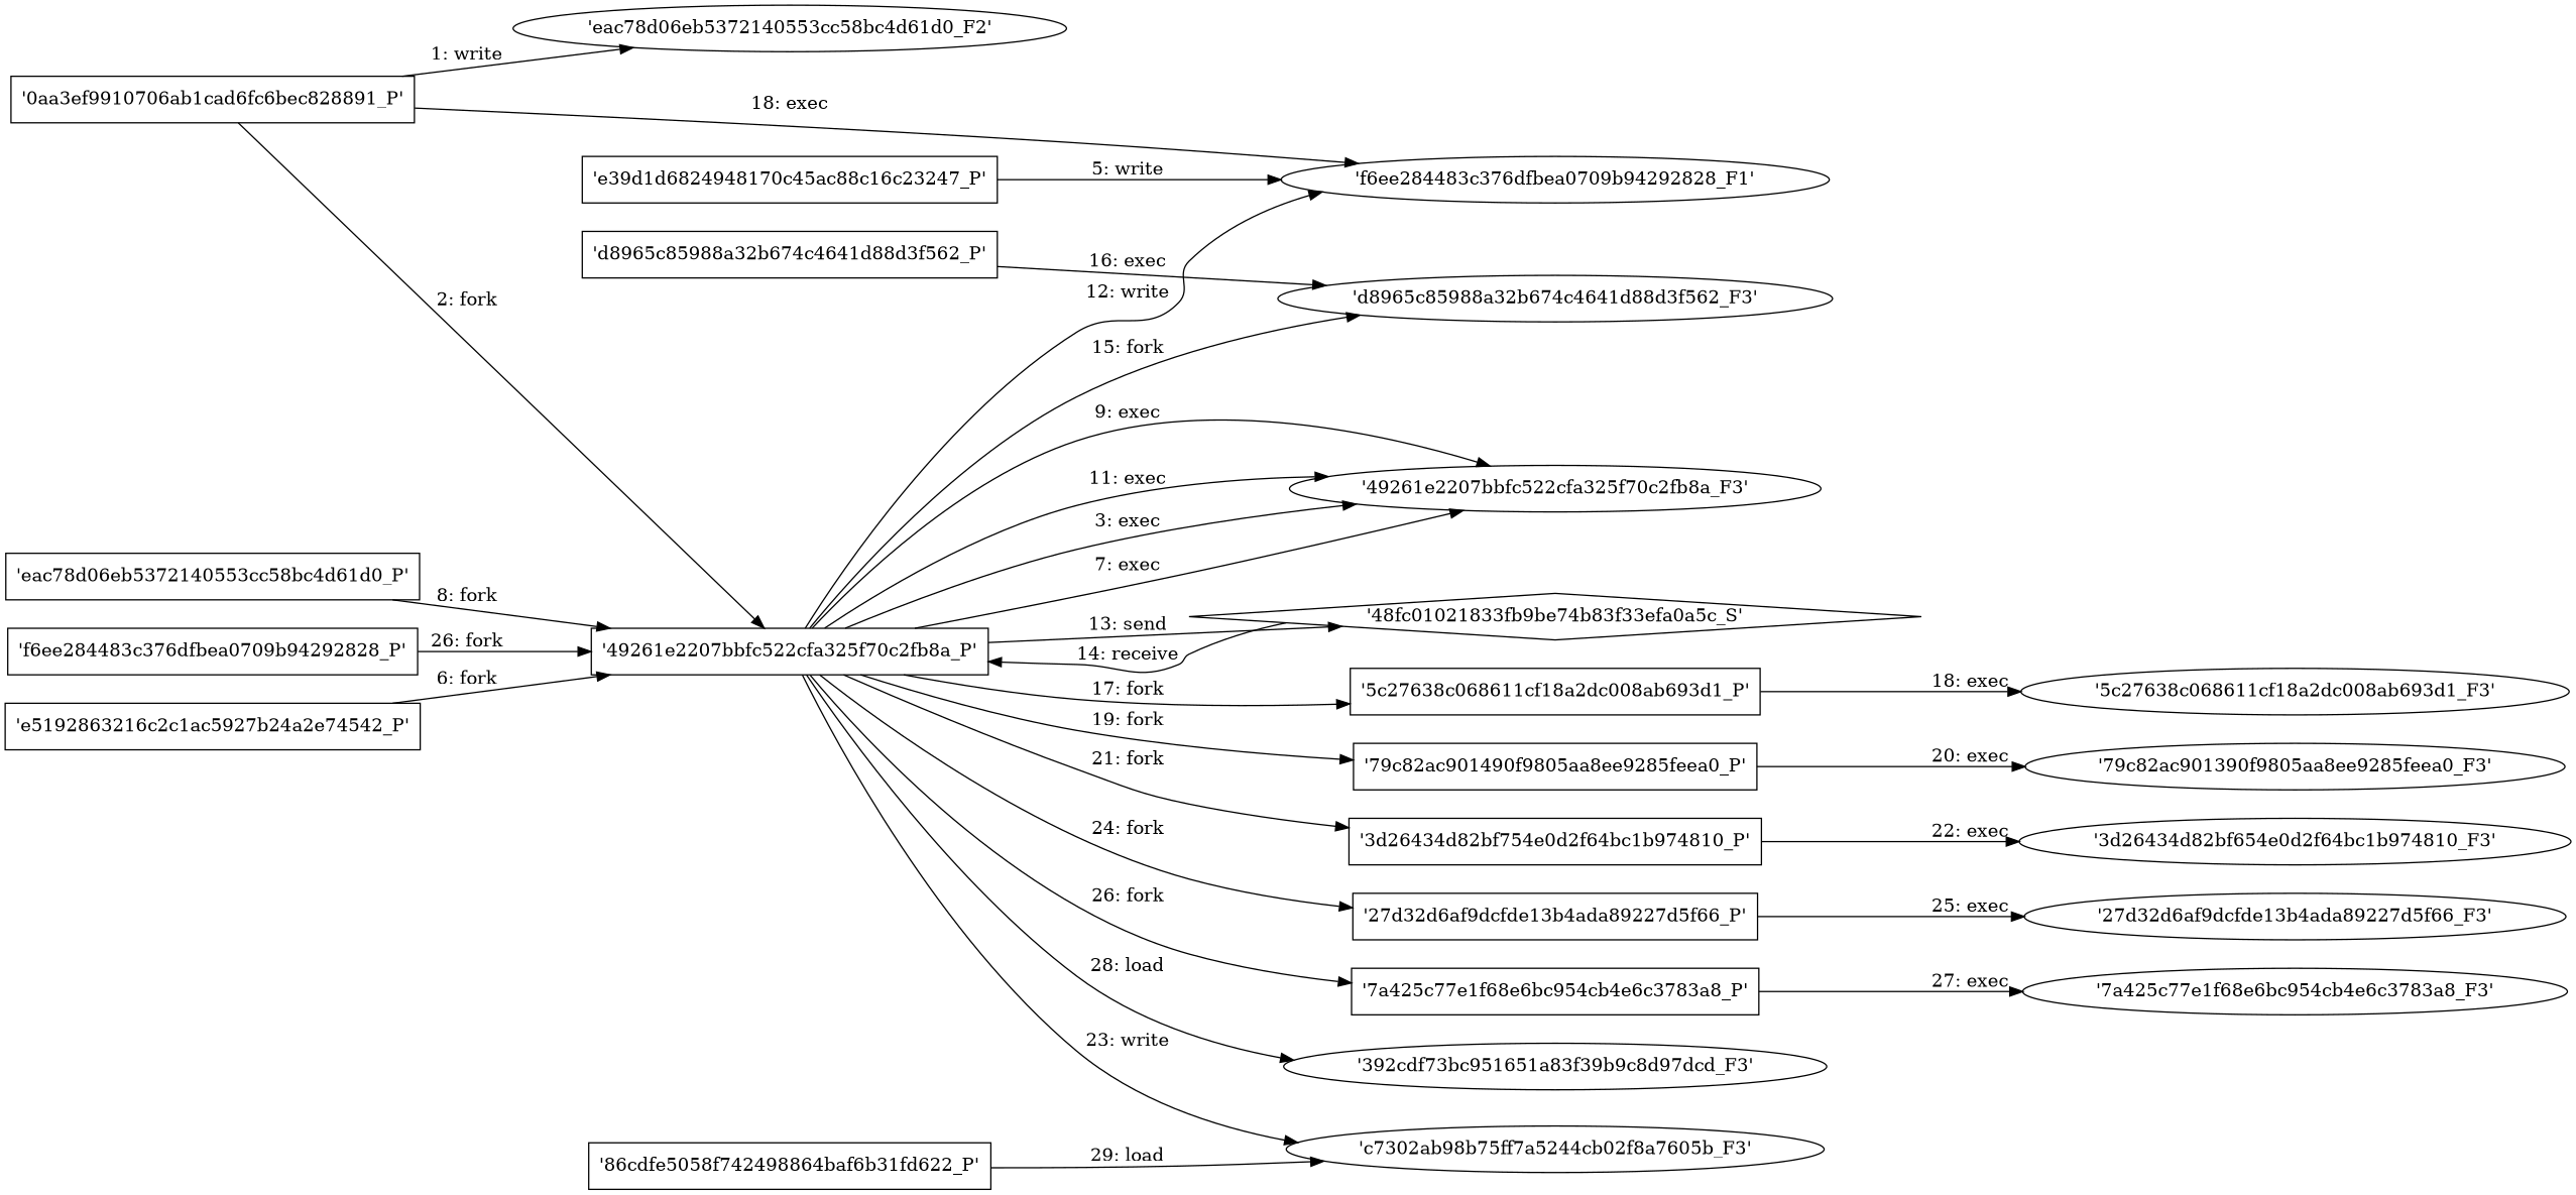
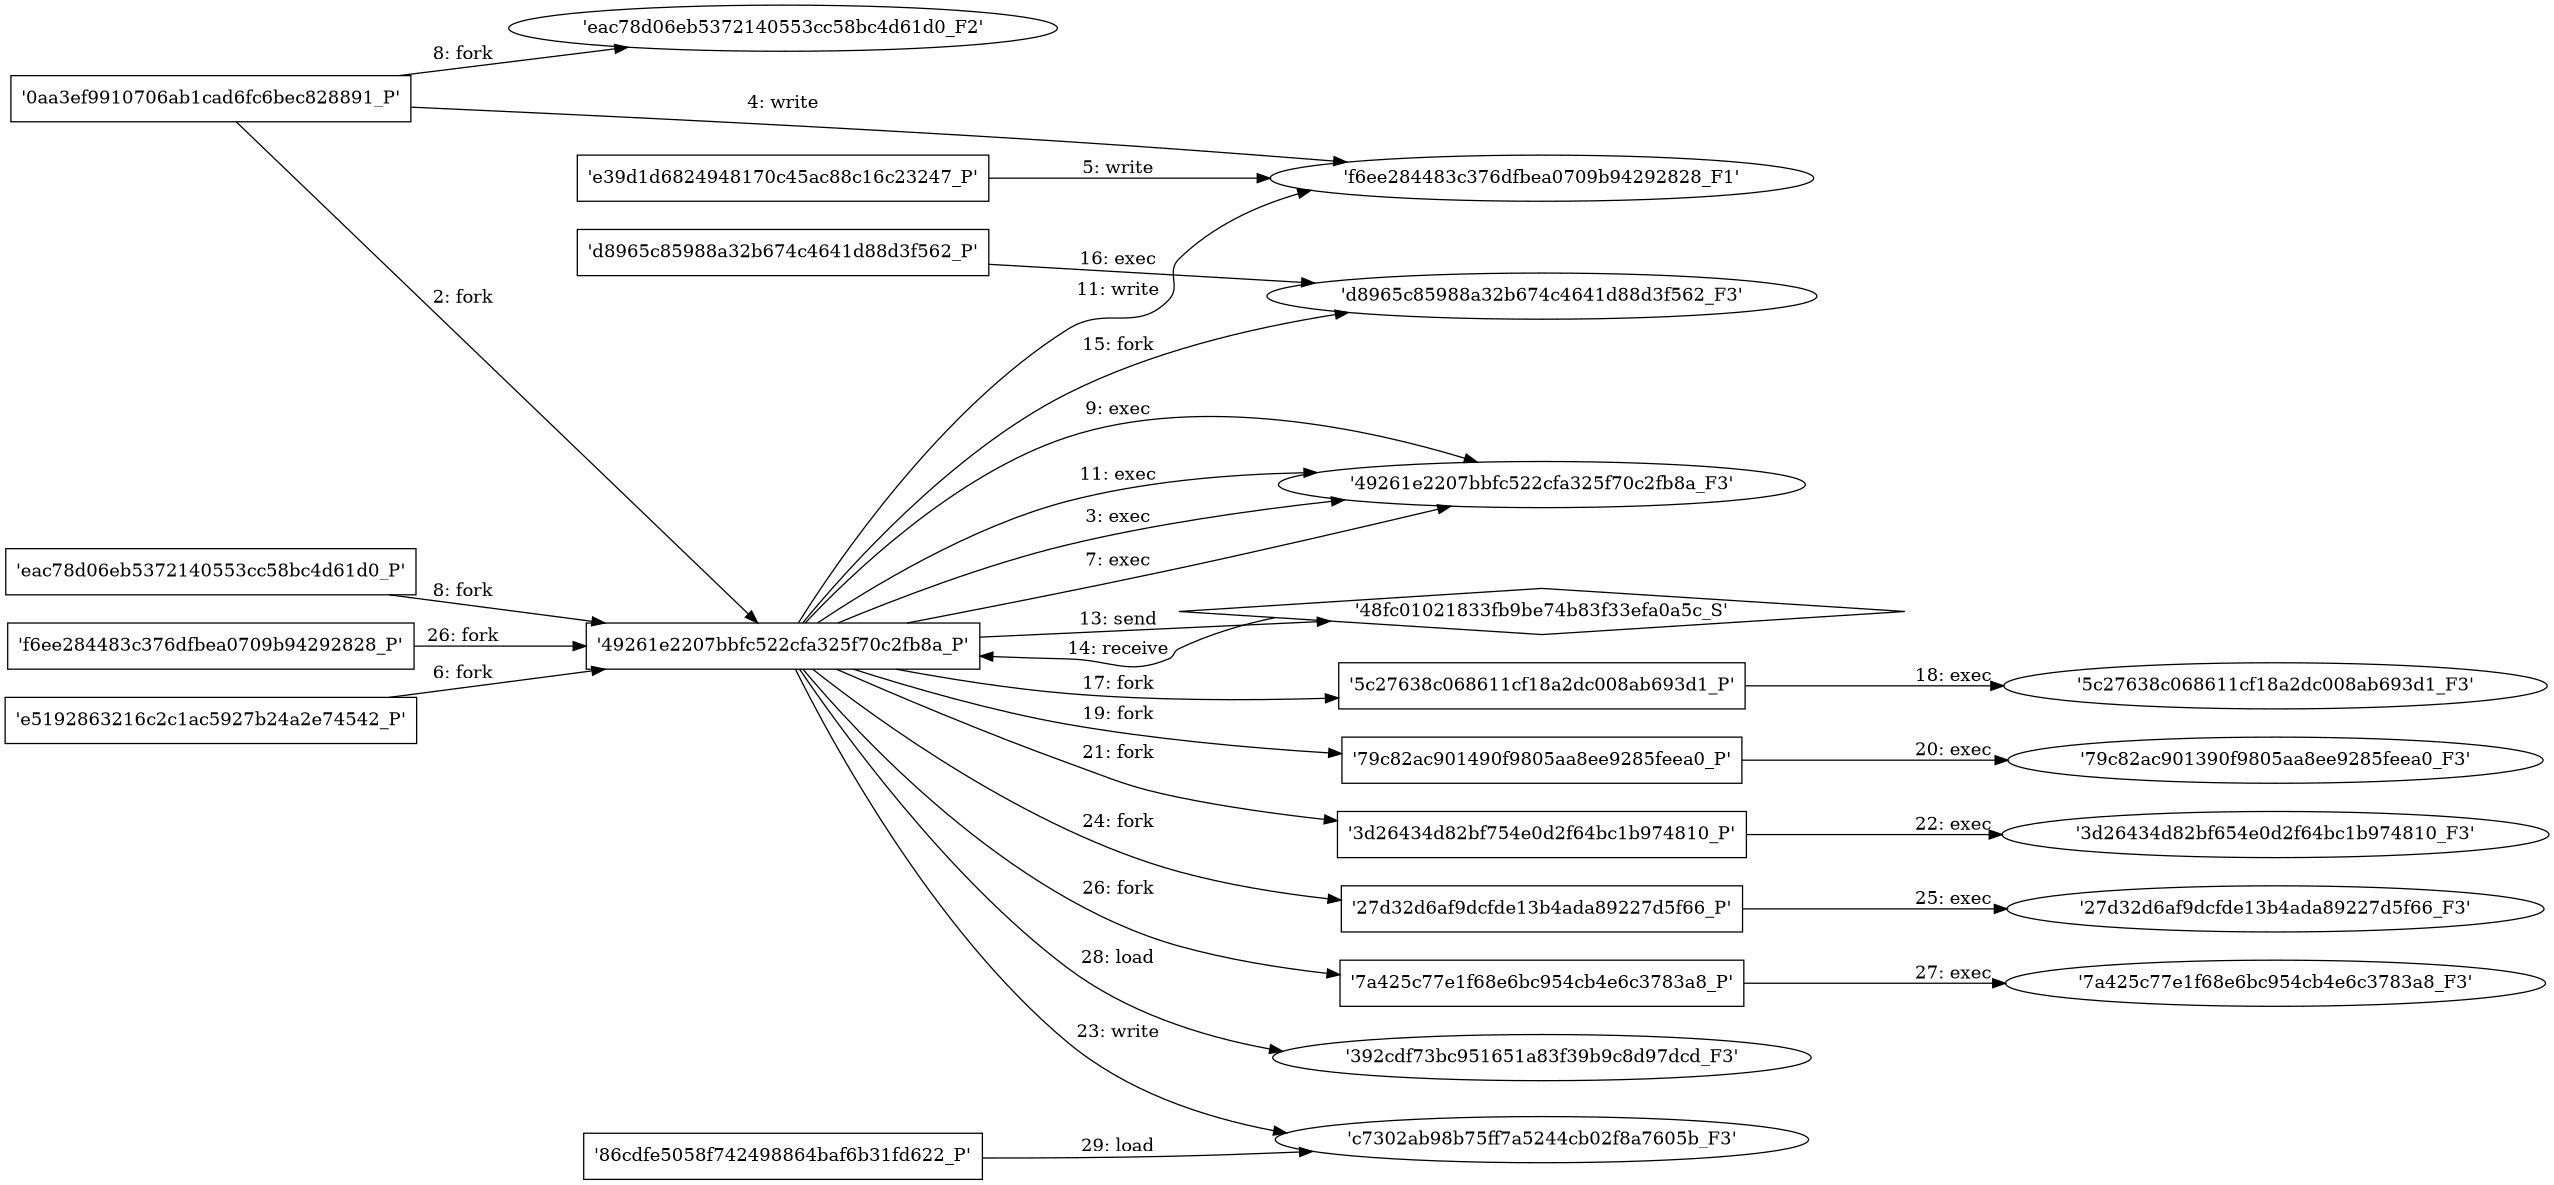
  digraph {
    engine=neato
    fixedsize=false
    fontsize=10
    nodesep=0.3
    rankdir=LR
    ranksep=0
    splines=true
    node [node_type=Process shape=box]
    "'eac78d06eb5372140553cc58bc4d61d0_F2'" [node_type=file shape=ellipse]
    "'0aa3ef9910706ab1cad6fc6bec828891_P'"
    "'49261e2207bbfc522cfa325f70c2fb8a_P'"
    "'f6ee284483c376dfbea0709b94292828_F1'" [node_type=file shape=ellipse]
    "'49261e2207bbfc522cfa325f70c2fb8a_F3'" [node_type=File shape=ellipse]
    "'48fc01021833fb9be74b83f33efa0a5c_S'" [node_type=Socket shape=diamond]
    "'5c27638c068611cf18a2dc008ab693d1_P'"
    "'79c82ac901490f9805aa8ee9285feea0_P'"
    n9 [label="'3d26434d82bf754e0d2f64bc1b974810_P'"]
    "'c7302ab98b75ff7a5244cb02f8a7605b_F3'" [node_type=file shape=ellipse]
    "'27d32d6af9dcfde13b4ada89227d5f66_P'"
    "'7a425c77e1f68e6bc954cb4e6c3783a8_P'"
    "'392cdf73bc951651a83f39b9c8d97dcd_F3'" [node_type=file shape=ellipse]
    "'d8965c85988a32b674c4641d88d3f562_F3'" [node_type=File shape=ellipse]
    "'d8965c85988a32b674c4641d88d3f562_P'"
    "'5c27638c068611cf18a2dc008ab693d1_F3'" [node_type=File shape=ellipse]
    n17 [label="'79c82ac901390f9805aa8ee9285feea0_F3'" node_type=File shape=ellipse]
    "'3d26434d82bf654e0d2f64bc1b974810_F3'" [node_type=File shape=ellipse]
    "'27d32d6af9dcfde13b4ada89227d5f66_F3'" [node_type=File shape=ellipse]
    "'7a425c77e1f68e6bc954cb4e6c3783a8_F3'" [node_type=File shape=ellipse]
    "'e39d1d6824948170c45ac88c16c23247_P'"
    "'e5192863216c2c1ac5927b24a2e74542_P'"
    "'eac78d06eb5372140553cc58bc4d61d0_P'"
    "'f6ee284483c376dfbea0709b94292828_P'"
    "'86cdfe5058f742498864baf6b31fd622_P'"
-   "'0aa3ef9910706ab1cad6fc6bec828891_P'" -> "'eac78d06eb5372140553cc58bc4d61d0_F2'" [label="1: write"]
+   "'0aa3ef9910706ab1cad6fc6bec828891_P'" -> "'eac78d06eb5372140553cc58bc4d61d0_F2'" [label="8: fork"]
    "'0aa3ef9910706ab1cad6fc6bec828891_P'" -> "'49261e2207bbfc522cfa325f70c2fb8a_P'" [label="2: fork"]
-   "'0aa3ef9910706ab1cad6fc6bec828891_P'" -> "'f6ee284483c376dfbea0709b94292828_F1'" [label="18: exec"]
-   "'49261e2207bbfc522cfa325f70c2fb8a_P'" -> "'f6ee284483c376dfbea0709b94292828_F1'" [label="12: write"]
+   "'0aa3ef9910706ab1cad6fc6bec828891_P'" -> "'f6ee284483c376dfbea0709b94292828_F1'" [label="4: write"]
+   "'49261e2207bbfc522cfa325f70c2fb8a_P'" -> "'f6ee284483c376dfbea0709b94292828_F1'" [label="11: write"]
    "'49261e2207bbfc522cfa325f70c2fb8a_P'" -> "'49261e2207bbfc522cfa325f70c2fb8a_F3'" [label="3: exec"]
    "'49261e2207bbfc522cfa325f70c2fb8a_P'" -> "'49261e2207bbfc522cfa325f70c2fb8a_F3'" [label="7: exec"]
    "'49261e2207bbfc522cfa325f70c2fb8a_P'" -> "'49261e2207bbfc522cfa325f70c2fb8a_F3'" [label="9: exec"]
    "'49261e2207bbfc522cfa325f70c2fb8a_P'" -> "'49261e2207bbfc522cfa325f70c2fb8a_F3'" [label="11: exec"]
    "'49261e2207bbfc522cfa325f70c2fb8a_P'" -> "'48fc01021833fb9be74b83f33efa0a5c_S'" [label="13: send"]
    "'49261e2207bbfc522cfa325f70c2fb8a_P'" -> "'5c27638c068611cf18a2dc008ab693d1_P'" [label="17: fork"]
    "'49261e2207bbfc522cfa325f70c2fb8a_P'" -> "'79c82ac901490f9805aa8ee9285feea0_P'" [label="19: fork"]
    "'49261e2207bbfc522cfa325f70c2fb8a_P'" -> n9 [label="21: fork"]
    "'49261e2207bbfc522cfa325f70c2fb8a_P'" -> "'c7302ab98b75ff7a5244cb02f8a7605b_F3'" [label="23: write"]
    "'49261e2207bbfc522cfa325f70c2fb8a_P'" -> "'27d32d6af9dcfde13b4ada89227d5f66_P'" [label="24: fork"]
    "'49261e2207bbfc522cfa325f70c2fb8a_P'" -> "'7a425c77e1f68e6bc954cb4e6c3783a8_P'" [label="26: fork"]
    "'49261e2207bbfc522cfa325f70c2fb8a_P'" -> "'392cdf73bc951651a83f39b9c8d97dcd_F3'" [label="28: load"]
    "'49261e2207bbfc522cfa325f70c2fb8a_P'" -> "'d8965c85988a32b674c4641d88d3f562_F3'" [label="15: fork"]
    "'48fc01021833fb9be74b83f33efa0a5c_S'" -> "'49261e2207bbfc522cfa325f70c2fb8a_P'" [label="14: receive"]
    "'5c27638c068611cf18a2dc008ab693d1_P'" -> "'5c27638c068611cf18a2dc008ab693d1_F3'" [label="18: exec"]
    "'79c82ac901490f9805aa8ee9285feea0_P'" -> n17 [label="20: exec"]
    n9 -> "'3d26434d82bf654e0d2f64bc1b974810_F3'" [label="22: exec"]
    "'27d32d6af9dcfde13b4ada89227d5f66_P'" -> "'27d32d6af9dcfde13b4ada89227d5f66_F3'" [label="25: exec"]
    "'7a425c77e1f68e6bc954cb4e6c3783a8_P'" -> "'7a425c77e1f68e6bc954cb4e6c3783a8_F3'" [label="27: exec"]
    "'d8965c85988a32b674c4641d88d3f562_P'" -> "'d8965c85988a32b674c4641d88d3f562_F3'" [label="16: exec"]
    "'e39d1d6824948170c45ac88c16c23247_P'" -> "'f6ee284483c376dfbea0709b94292828_F1'" [label="5: write"]
    "'e5192863216c2c1ac5927b24a2e74542_P'" -> "'49261e2207bbfc522cfa325f70c2fb8a_P'" [label="6: fork"]
    "'eac78d06eb5372140553cc58bc4d61d0_P'" -> "'49261e2207bbfc522cfa325f70c2fb8a_P'" [label="8: fork"]
    "'f6ee284483c376dfbea0709b94292828_P'" -> "'49261e2207bbfc522cfa325f70c2fb8a_P'" [label="26: fork"]
    "'86cdfe5058f742498864baf6b31fd622_P'" -> "'c7302ab98b75ff7a5244cb02f8a7605b_F3'" [label="29: load"]
  }
